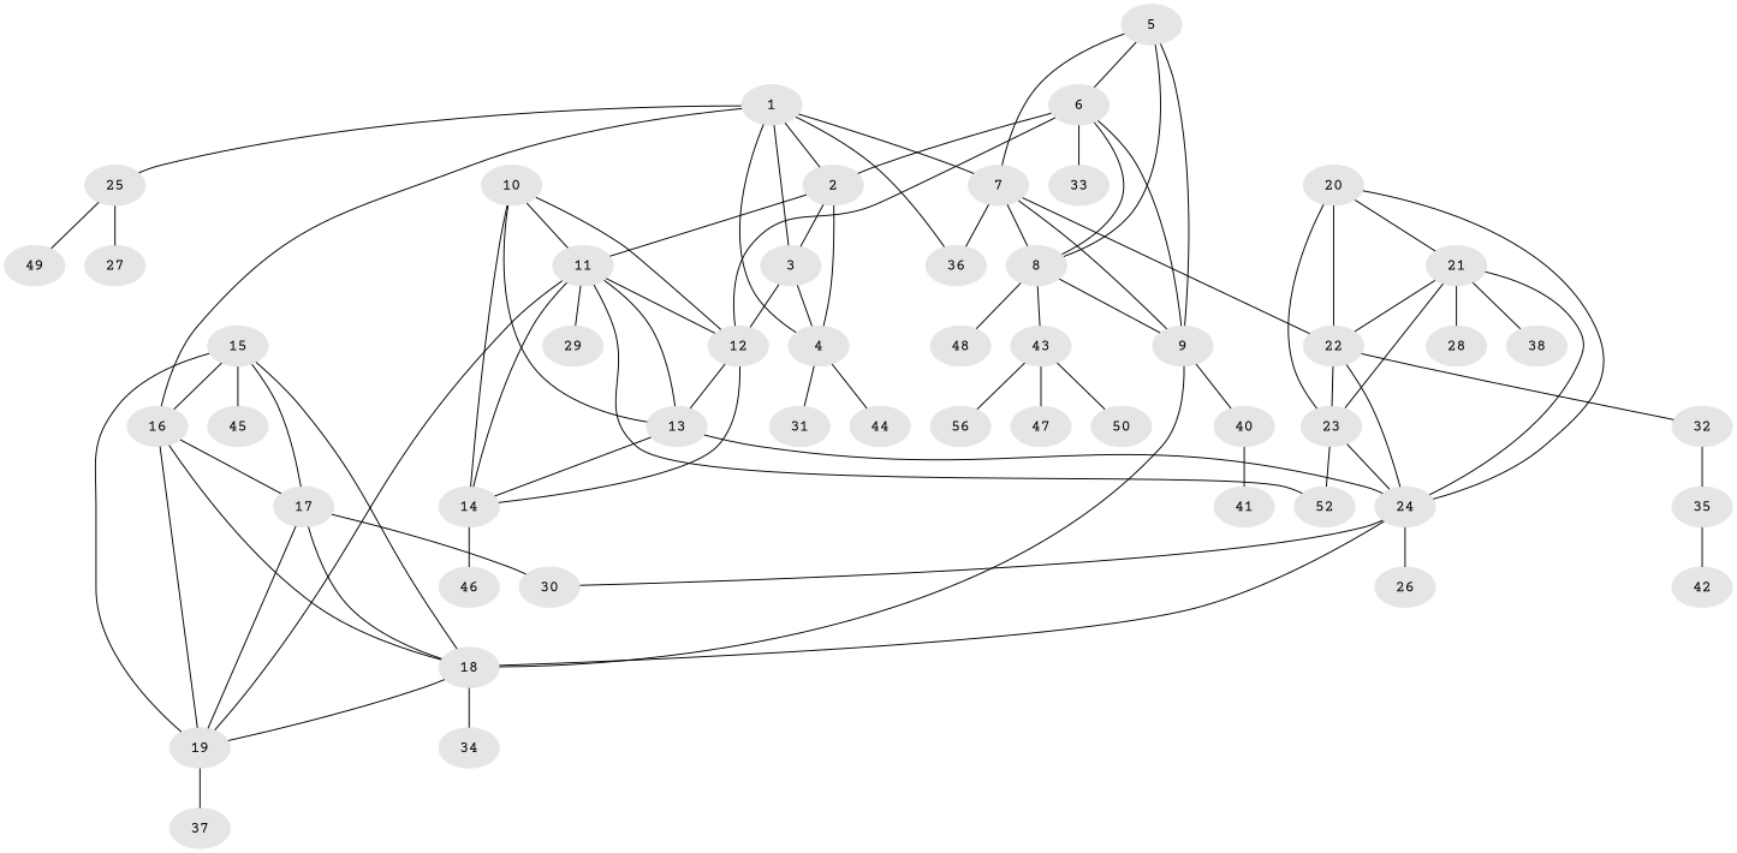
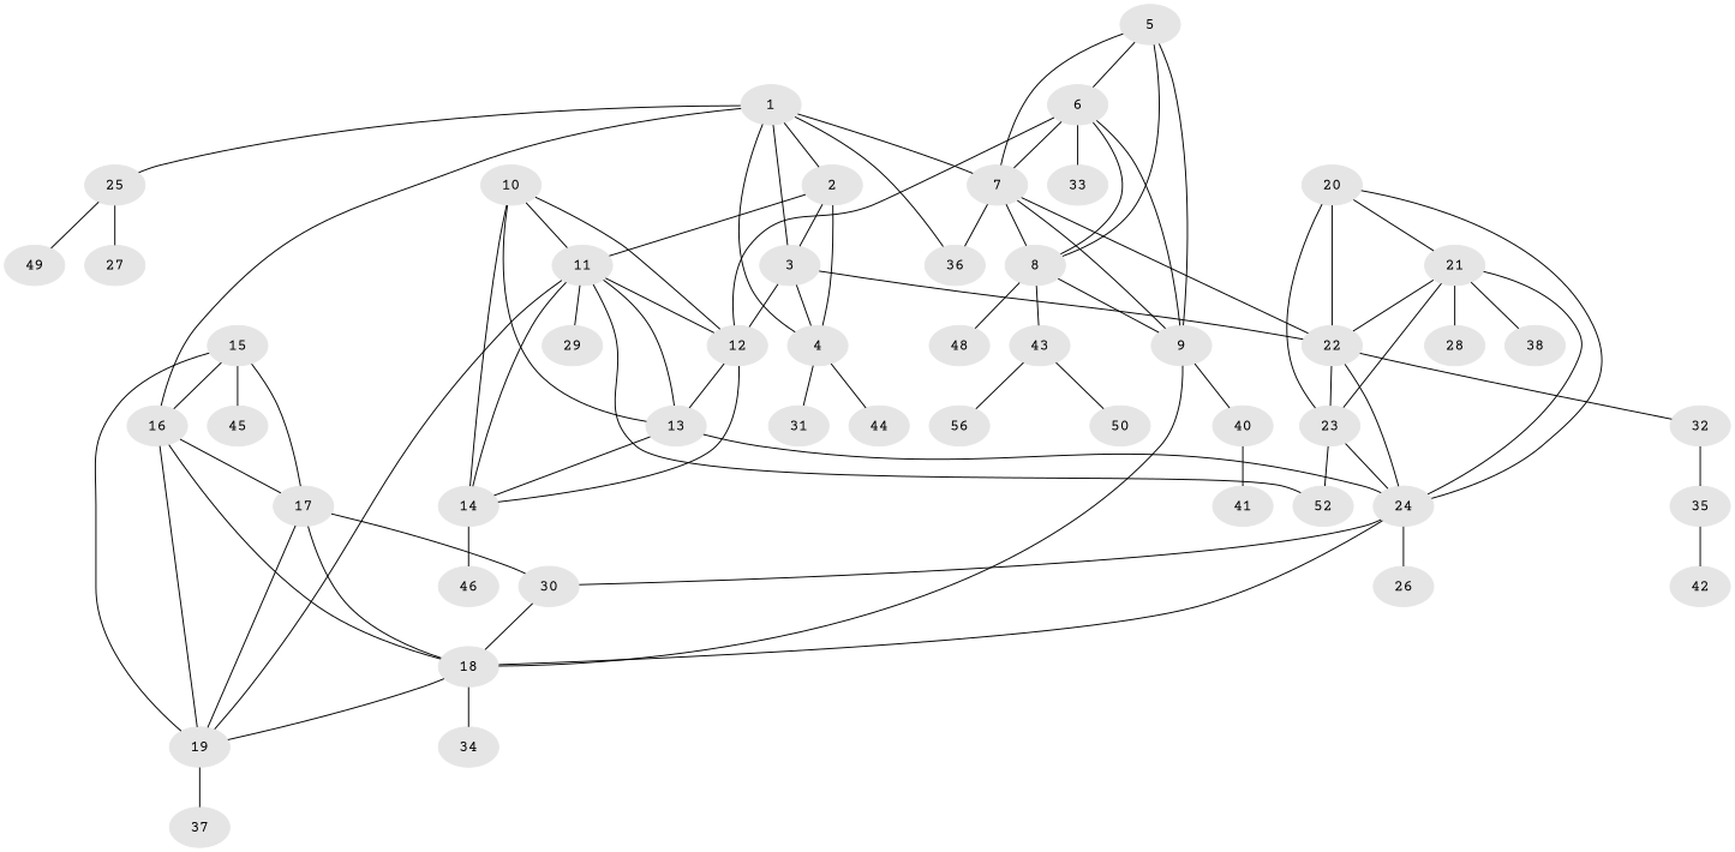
  graph {
    fontname="Courier Prime"
    node [color=gray90 fontname="Courier Prime" style=filled]
    edge [fontname="Courier Prime" weight=1.0]
    1
    2
    3
    4
    7
    16
    25
    36
    11
    12
    22
    31
    44
    8
    9
    18
    19
    17
    27
    49
    13
    14
    29
    52
    24
    23
    32
    5
    6
    33
    43
    48
    40
-   47
    50
    n36 [label=56]
    34
    41
    10
    46
    37
    30
    26
    15
    45
    20
    21
    28
    38
    35
    42
    1 -- 2 [weight=2.0]
    1 -- 3 [weight=2.0]
    1 -- 4 [weight=2.0]
    1 -- 7
    1 -- 16
    1 -- 25
    1 -- 36
    2 -- 3
    2 -- 4
    2 -- 11
    3 -- 4
    3 -- 12
+   3 -- 22
    4 -- 31 [weight=5.0]
    4 -- 44
    7 -- 36 [weight=2.0]
    7 -- 22
    7 -- 8
    7 -- 9
    16 -- 18
    16 -- 19
    16 -- 17
    25 -- 27
    25 -- 49
    11 -- 12
    11 -- 19
    11 -- 13 [weight=2.0]
    11 -- 14
    11 -- 29
    11 -- 52
    12 -- 13
    12 -- 14
    22 -- 24
    22 -- 23
    22 -- 32
    8 -- 9
    8 -- 43
    8 -- 48
    9 -- 18
    9 -- 40
    18 -- 19
    18 -- 24
    18 -- 34 [weight=2.0]
    19 -- 37 [weight=2.0]
    17 -- 18
    17 -- 19
    17 -- 30 [weight=6.0]
    13 -- 14
    13 -- 24
    14 -- 46
    24 -- 30
    24 -- 26
    23 -- 52
    23 -- 24
    32 -- 35
    5 -- 7
    5 -- 8
    5 -- 9
    5 -- 6
-   6 -- 2
+   6 -- 7
    6 -- 12
    6 -- 8
    6 -- 9
    6 -- 33 [weight=2.0]
-   43 -- 47
    43 -- 50
    43 -- n36
    40 -- 41
    10 -- 11
    10 -- 12
    10 -- 13 [weight=2.0]
    10 -- 14
    15 -- 16
-   15 -- 18
+   30 -- 18
    15 -- 19
    15 -- 17
    15 -- 45 [weight=2.0]
    20 -- 22
    20 -- 24
    20 -- 23 [weight=2.0]
    20 -- 21
    21 -- 22
    21 -- 24
    21 -- 23
    21 -- 28
    21 -- 38 [weight=2.0]
    35 -- 42 [weight=2.0]
  }
